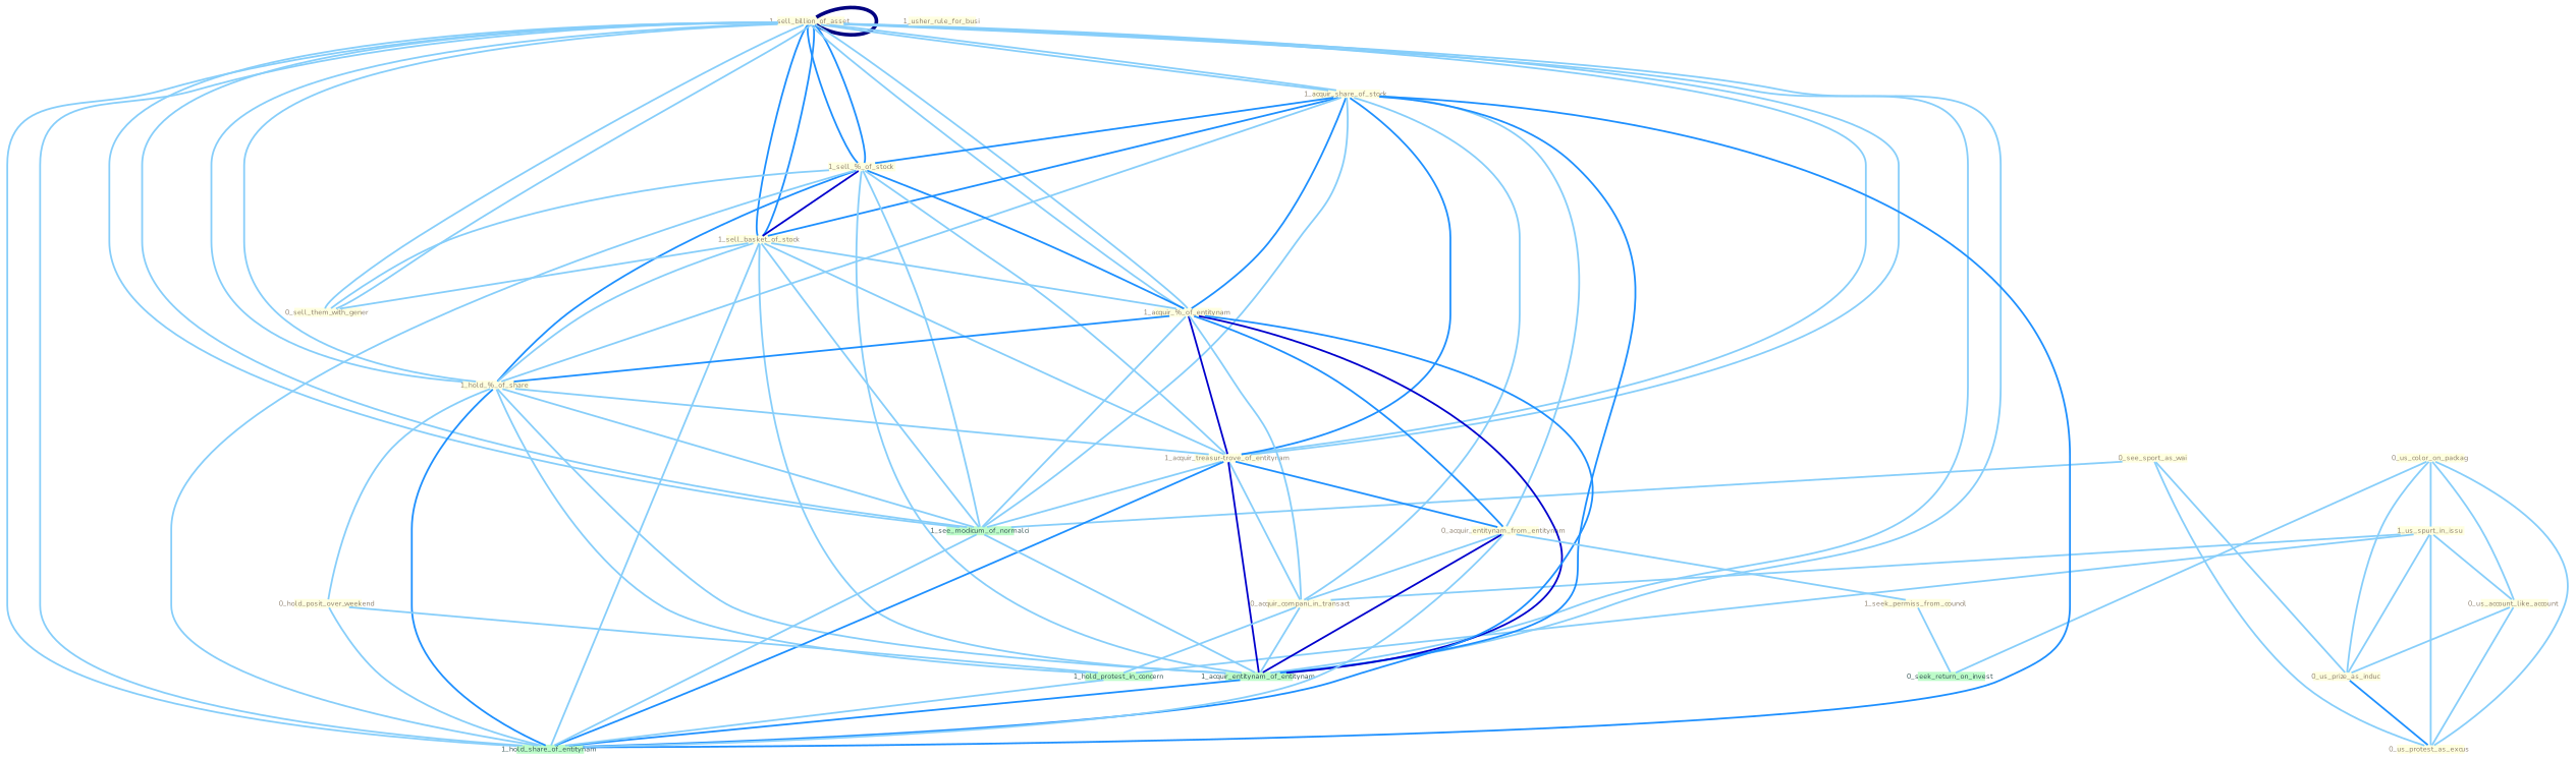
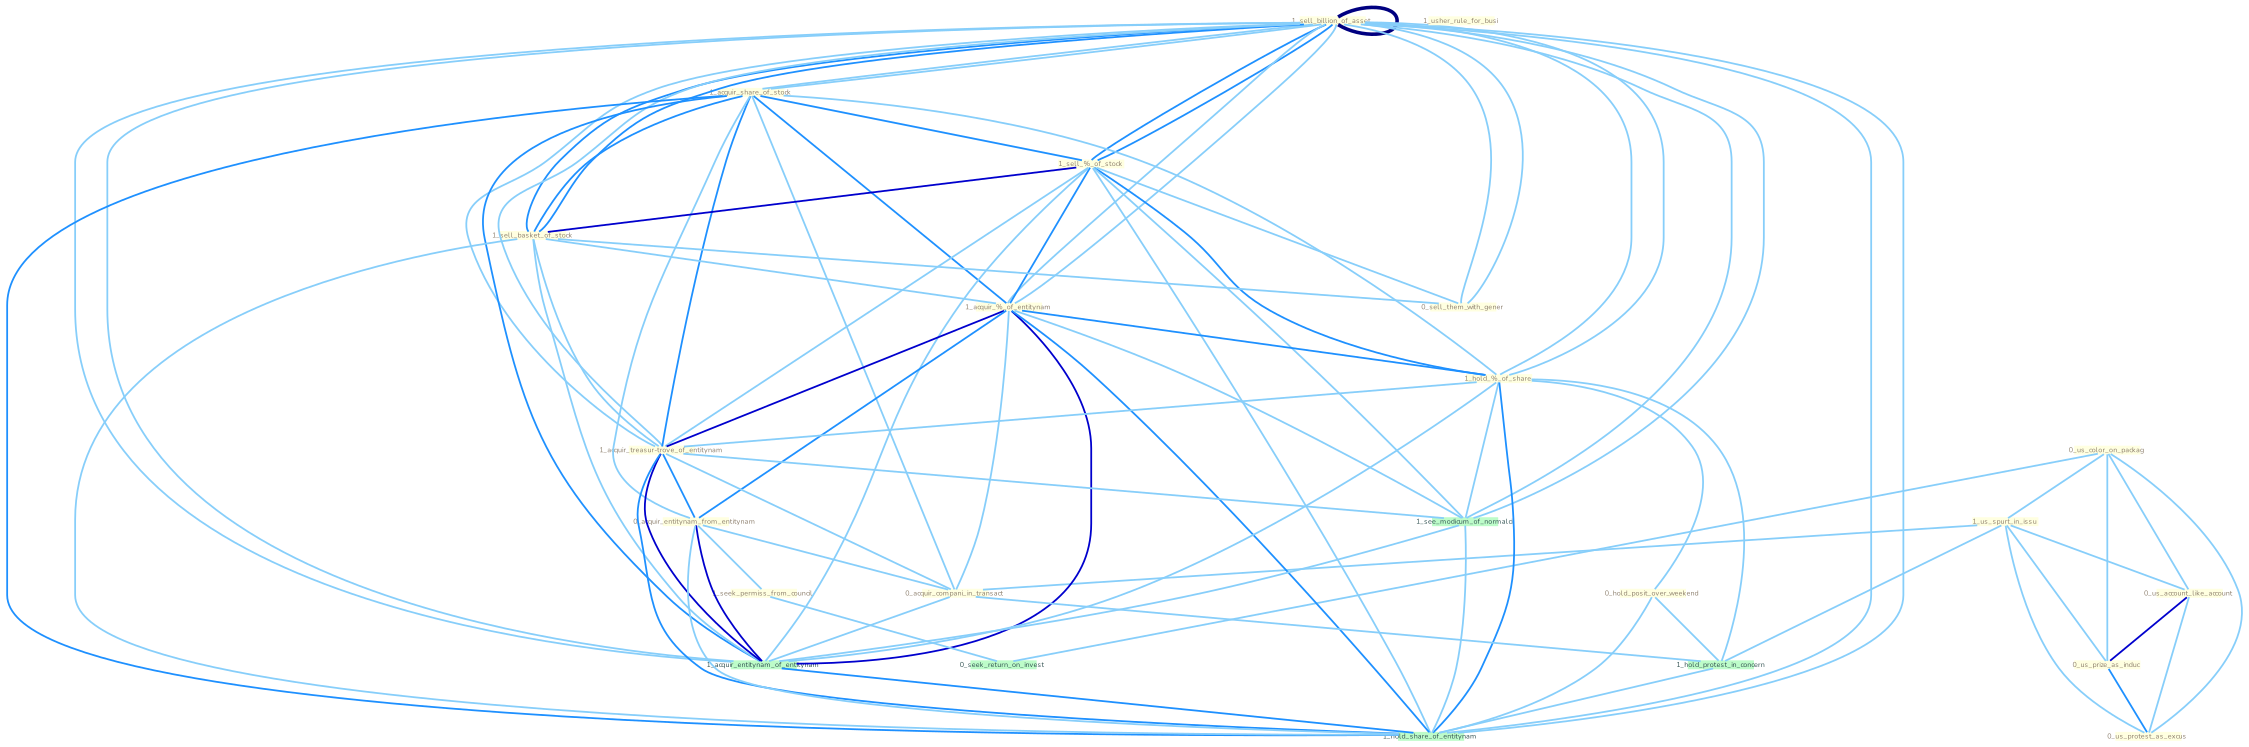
  graph {
    fontname=Nunito
    node [color="#ffffe0" fixedsize=true fontcolor="#8b7d6b" fontname=Nunito fontsize=4 shape=polygon style=filled]
    edge [color="#87cefa" fontname=Nunito w=1]
    "1_sell_billion_of_asset " [height=.06 width=.5]
    "0_us_color_on_packag " [height=.06 width=.5]
-   "0_see_sport_as_wai " [height=.06 width=.5]
    "1_us_spurt_in_issu " [height=.06 width=.5]
    "1_acquir_share_of_stock " [height=.06 width=.5]
    "1_sell_%_of_stock " [height=.06 width=.5]
    "0_us_account_like_account " [height=.06 width=.5]
    "0_us_prize_as_induc " [height=.06 width=.5]
    "1_sell_basket_of_stock " [height=.06 width=.5]
    "1_acquir_%_of_entitynam " [height=.06 width=.5]
    "1_hold_%_of_share " [height=.06 width=.5]
    "1_acquir_treasur-trove_of_entitynam " [height=.06 width=.5]
    "0_acquir_entitynam_from_entitynam " [height=.06 width=.5]
    "1_seek_permiss_from_council " [height=.06 width=.5]
    "1_usher_rule_for_busi " [height=.06 width=.5]
    "0_us_protest_as_excus " [height=.06 width=.5]
    "0_sell_them_with_gener " [height=.06 width=.5]
    "0_acquir_compani_in_transact " [height=.06 width=.5]
    "0_hold_posit_over_weekend " [height=.06 width=.5]
    "1_see_modicum_of_normalci " [color="#BDFCC9" fontcolor="#2f4f4f" height=.06 width=.5]
    "1_acquir_entitynam_of_entitynam " [color="#BDFCC9" fontcolor="#2f4f4f" height=.06 width=.5]
    "1_hold_share_of_entitynam " [color="#BDFCC9" fontcolor="#2f4f4f" height=.06 width=.5]
    "0_seek_return_on_invest " [color="#BDFCC9" fontcolor="#2f4f4f" height=.06 width=.5]
    n24 [color="#BDFCC9" fontcolor="#2f4f4f" height=.06 label="1_hold_protest_in_concern" width=.5]
    subgraph sub_1 {
      "1_sell_billion_of_asset "
      "0_us_color_on_packag "
-     "0_see_sport_as_wai "
      "1_us_spurt_in_issu "
      "1_acquir_share_of_stock "
      "1_sell_%_of_stock "
      "0_us_account_like_account "
      "0_us_prize_as_induc "
      "1_sell_basket_of_stock "
      "1_acquir_%_of_entitynam "
      "1_hold_%_of_share "
      "1_acquir_treasur-trove_of_entitynam "
      "0_acquir_entitynam_from_entitynam "
      "1_seek_permiss_from_council "
      "1_usher_rule_for_busi "
      "0_us_protest_as_excus "
      "0_sell_them_with_gener "
      "0_acquir_compani_in_transact "
      "0_hold_posit_over_weekend "
    }
    subgraph sub_2 {
    }
    "1_sell_billion_of_asset " -- "1_sell_billion_of_asset " [color="#000080" style=bold w=4]
    "1_sell_billion_of_asset " -- "1_acquir_share_of_stock "
    "1_sell_billion_of_asset " -- "1_acquir_share_of_stock "
    "1_sell_billion_of_asset " -- "1_sell_%_of_stock " [color="#1e90ff" w=2]
    "1_sell_billion_of_asset " -- "1_sell_%_of_stock " [color="#1e90ff" w=2]
    "1_sell_billion_of_asset " -- "1_sell_basket_of_stock " [color="#1e90ff" w=2]
    "1_sell_billion_of_asset " -- "1_sell_basket_of_stock " [color="#1e90ff" w=2]
    "1_sell_billion_of_asset " -- "1_acquir_%_of_entitynam "
    "1_sell_billion_of_asset " -- "1_acquir_%_of_entitynam "
    "1_sell_billion_of_asset " -- "1_hold_%_of_share "
    "1_sell_billion_of_asset " -- "1_hold_%_of_share "
    "1_sell_billion_of_asset " -- "1_acquir_treasur-trove_of_entitynam "
    "1_sell_billion_of_asset " -- "1_acquir_treasur-trove_of_entitynam "
    "1_sell_billion_of_asset " -- "0_sell_them_with_gener "
    "1_sell_billion_of_asset " -- "0_sell_them_with_gener "
    "1_sell_billion_of_asset " -- "1_see_modicum_of_normalci "
    "1_sell_billion_of_asset " -- "1_see_modicum_of_normalci "
    "1_sell_billion_of_asset " -- "1_acquir_entitynam_of_entitynam "
    "1_sell_billion_of_asset " -- "1_acquir_entitynam_of_entitynam "
    "1_sell_billion_of_asset " -- "1_hold_share_of_entitynam "
    "1_sell_billion_of_asset " -- "1_hold_share_of_entitynam "
    "0_us_color_on_packag " -- "1_us_spurt_in_issu "
    "0_us_color_on_packag " -- "0_us_account_like_account "
    "0_us_color_on_packag " -- "0_us_prize_as_induc "
    "0_us_color_on_packag " -- "0_us_protest_as_excus "
    "0_us_color_on_packag " -- "0_seek_return_on_invest "
-   "0_see_sport_as_wai " -- "0_us_prize_as_induc "
-   "0_see_sport_as_wai " -- "0_us_protest_as_excus "
-   "0_see_sport_as_wai " -- "1_see_modicum_of_normalci "
    "1_us_spurt_in_issu " -- "0_us_account_like_account "
    "1_us_spurt_in_issu " -- "0_us_prize_as_induc "
    "1_us_spurt_in_issu " -- "0_us_protest_as_excus "
    "1_us_spurt_in_issu " -- "0_acquir_compani_in_transact "
    "1_us_spurt_in_issu " -- n24
    "1_acquir_share_of_stock " -- "1_sell_%_of_stock " [color="#1e90ff" w=2]
    "1_acquir_share_of_stock " -- "1_sell_basket_of_stock " [color="#1e90ff" w=2]
    "1_acquir_share_of_stock " -- "1_acquir_%_of_entitynam " [color="#1e90ff" w=2]
    "1_acquir_share_of_stock " -- "1_hold_%_of_share "
    "1_acquir_share_of_stock " -- "1_acquir_treasur-trove_of_entitynam " [color="#1e90ff" w=2]
    "1_acquir_share_of_stock " -- "0_acquir_entitynam_from_entitynam "
    "1_acquir_share_of_stock " -- "0_acquir_compani_in_transact "
-   "1_acquir_share_of_stock " -- "1_see_modicum_of_normalci "
    "1_acquir_share_of_stock " -- "1_acquir_entitynam_of_entitynam " [color="#1e90ff" w=2]
    "1_acquir_share_of_stock " -- "1_hold_share_of_entitynam " [color="#1e90ff" w=2]
    "1_sell_%_of_stock " -- "1_sell_basket_of_stock " [color="#0000cd" w=3]
    "1_sell_%_of_stock " -- "1_acquir_%_of_entitynam " [color="#1e90ff" w=2]
    "1_sell_%_of_stock " -- "1_hold_%_of_share " [color="#1e90ff" w=2]
    "1_sell_%_of_stock " -- "1_acquir_treasur-trove_of_entitynam "
    "1_sell_%_of_stock " -- "0_sell_them_with_gener "
    "1_sell_%_of_stock " -- "1_see_modicum_of_normalci "
    "1_sell_%_of_stock " -- "1_acquir_entitynam_of_entitynam "
    "1_sell_%_of_stock " -- "1_hold_share_of_entitynam "
-   "0_us_account_like_account " -- "0_us_prize_as_induc "
+   "0_us_account_like_account " -- "0_us_prize_as_induc " [color="#0000cd"]
    "0_us_account_like_account " -- "0_us_protest_as_excus "
    "0_us_prize_as_induc " -- "0_us_protest_as_excus " [color="#1e90ff" w=2]
    "1_sell_basket_of_stock " -- "1_acquir_%_of_entitynam "
-   "1_sell_basket_of_stock " -- "1_hold_%_of_share "
    "1_sell_basket_of_stock " -- "1_acquir_treasur-trove_of_entitynam "
    "1_sell_basket_of_stock " -- "0_sell_them_with_gener "
-   "1_sell_basket_of_stock " -- "1_see_modicum_of_normalci "
    "1_sell_basket_of_stock " -- "1_acquir_entitynam_of_entitynam "
    "1_sell_basket_of_stock " -- "1_hold_share_of_entitynam "
    "1_acquir_%_of_entitynam " -- "1_hold_%_of_share " [color="#1e90ff" w=2]
    "1_acquir_%_of_entitynam " -- "1_acquir_treasur-trove_of_entitynam " [color="#0000cd" w=3]
    "1_acquir_%_of_entitynam " -- "0_acquir_entitynam_from_entitynam " [color="#1e90ff" w=2]
    "1_acquir_%_of_entitynam " -- "0_acquir_compani_in_transact "
    "1_acquir_%_of_entitynam " -- "1_see_modicum_of_normalci "
    "1_acquir_%_of_entitynam " -- "1_acquir_entitynam_of_entitynam " [color="#0000cd" w=3]
    "1_acquir_%_of_entitynam " -- "1_hold_share_of_entitynam " [color="#1e90ff" w=2]
    "1_hold_%_of_share " -- "1_acquir_treasur-trove_of_entitynam "
    "1_hold_%_of_share " -- "0_hold_posit_over_weekend "
    "1_hold_%_of_share " -- "1_see_modicum_of_normalci "
    "1_hold_%_of_share " -- "1_acquir_entitynam_of_entitynam "
    "1_hold_%_of_share " -- "1_hold_share_of_entitynam " [color="#1e90ff" w=2]
    "1_hold_%_of_share " -- n24
    "1_acquir_treasur-trove_of_entitynam " -- "0_acquir_entitynam_from_entitynam " [color="#1e90ff" w=2]
    "1_acquir_treasur-trove_of_entitynam " -- "0_acquir_compani_in_transact "
    "1_acquir_treasur-trove_of_entitynam " -- "1_see_modicum_of_normalci "
    "1_acquir_treasur-trove_of_entitynam " -- "1_acquir_entitynam_of_entitynam " [color="#0000cd" w=3]
    "1_acquir_treasur-trove_of_entitynam " -- "1_hold_share_of_entitynam " [color="#1e90ff" w=2]
    "0_acquir_entitynam_from_entitynam " -- "1_seek_permiss_from_council "
    "0_acquir_entitynam_from_entitynam " -- "0_acquir_compani_in_transact "
    "0_acquir_entitynam_from_entitynam " -- "1_acquir_entitynam_of_entitynam " [color="#0000cd" w=3]
    "0_acquir_entitynam_from_entitynam " -- "1_hold_share_of_entitynam "
    "1_seek_permiss_from_council " -- "0_seek_return_on_invest "
    "0_acquir_compani_in_transact " -- "1_acquir_entitynam_of_entitynam "
    "0_acquir_compani_in_transact " -- n24
    "0_hold_posit_over_weekend " -- "1_hold_share_of_entitynam "
    "0_hold_posit_over_weekend " -- n24
    "1_see_modicum_of_normalci " -- "1_acquir_entitynam_of_entitynam "
    "1_see_modicum_of_normalci " -- "1_hold_share_of_entitynam "
    "1_acquir_entitynam_of_entitynam " -- "1_hold_share_of_entitynam " [color="#1e90ff" w=2]
    n24 -- "1_hold_share_of_entitynam "
  }
